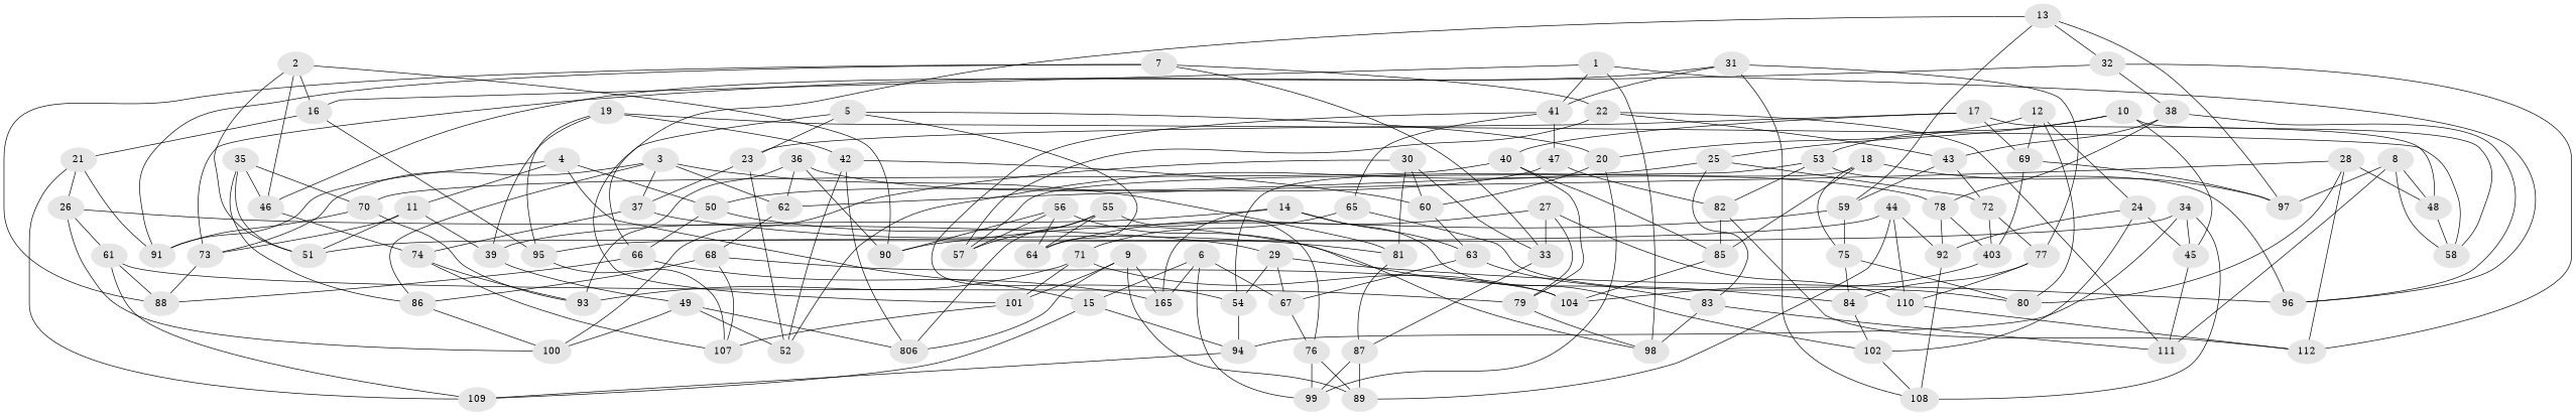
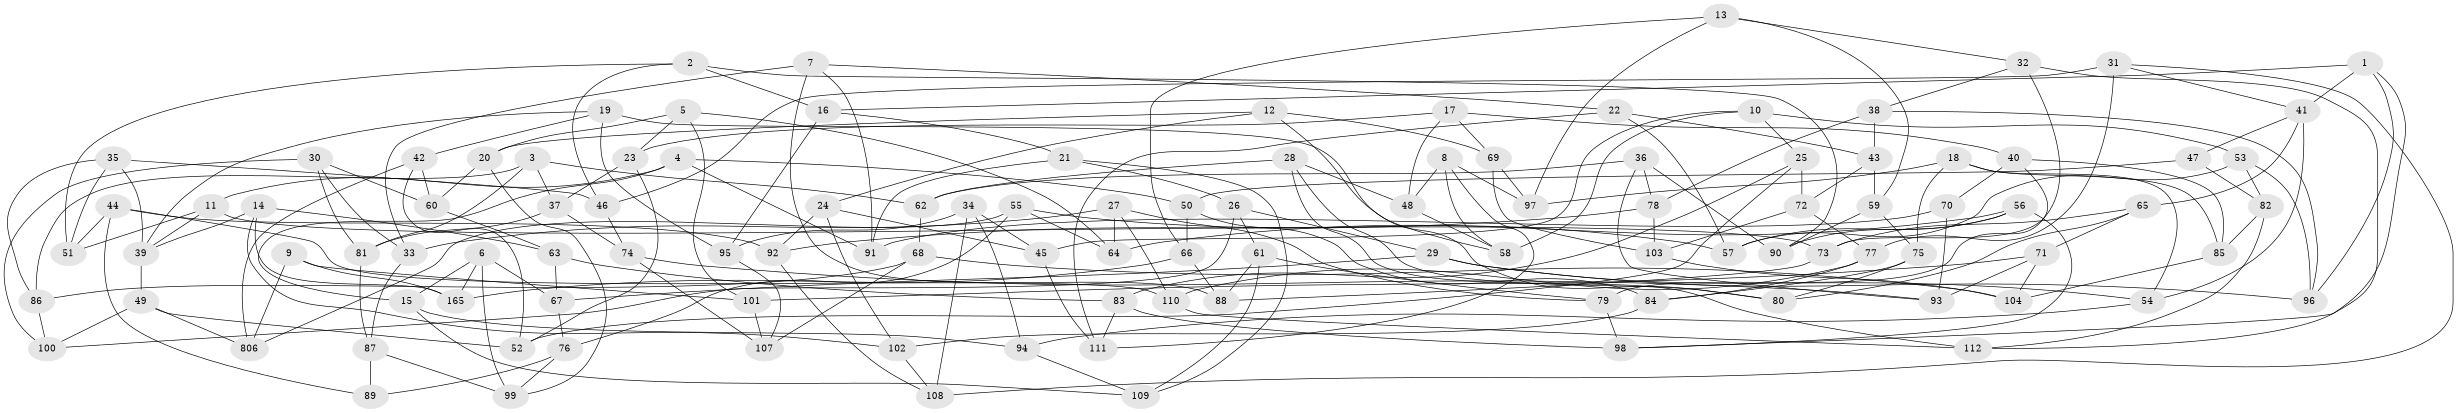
  graph {
    node [color=gray90 style=filled]
    1
    16
    41
    96
    98
    21
    95
    54
    47
    65
    2
    46
    51
    90
    74
    3
    37
    62
    81
    86
    68
    87
    100
    4
    11
    15
    50
    91
    39
    73
    94
    109
    66
    84
    5
    20
    23
    64
    101
    99
    60
    52
    107
    6
    67
    n46 [label=165]
    76
    7
    22
    33
    88
    111
    43
    57
    8
    48
    58
    97
    9
    89
    n61 [label=806]
    10
    25
    45
    53
    72
    83
    82
    49
    12
    24
    69
    80
    102
    92
-   103 [label=403]
+   103
    13
    32
    59
    112
    38
    75
    14
    63
    108
    26
    17
    40
    85
    79
    70
    18
    104
    19
    42
    29
    61
    77
    27
    110
    28
    30
    31
    78
    34
    35
    93
    36
    44
    71
    55
    56
    1 -- 16
    1 -- 41
    1 -- 96
    1 -- 98
    16 -- 21
    16 -- 95
    41 -- 54
    41 -- 47
    41 -- 65
    21 -- 91
    21 -- 109
    21 -- 26
    95 -- 107
    54 -- 94
    47 -- 50
    47 -- 82
-   3 -- 73
+   65 -- 73
    65 -- 80
    65 -- 71
    2 -- 16
    2 -- 46
    2 -- 51
    2 -- 90
    46 -- 74
    74 -- 107
    74 -- 93
    3 -- 37
    3 -- 62
    3 -- 81
    3 -- 86
    37 -- 74
    37 -- 81
    62 -- 68
    81 -- 87
    86 -- 100
    68 -- 86
    68 -- 107
    68 -- 104
    87 -- 99
    87 -- 89
    4 -- 11
    4 -- 15
    4 -- 50
    4 -- 91
    11 -- 51
    11 -- 39
    11 -- 73
    15 -- 94
    15 -- 109
    50 -- 66
    50 -- 84
    39 -- 49
    73 -- 88
    94 -- 109
    66 -- n46
    66 -- 88
    84 -- 102
    5 -- 20
    5 -- 23
    5 -- 64
    5 -- 101
    20 -- 99
    20 -- 60
    23 -- 37
    23 -- 52
    101 -- 107
    60 -- 63
    6 -- 15
    6 -- 99
    6 -- 67
    6 -- n46
    67 -- 76
    76 -- 99
    76 -- 89
    7 -- 91
    7 -- 22
    7 -- 33
    7 -- 88
    22 -- 111
    22 -- 43
    22 -- 57
    33 -- 87
    43 -- 72
    43 -- 59
    8 -- 111
    8 -- 48
    8 -- 58
    8 -- 97
    48 -- 58
    9 -- 101
    9 -- n46
-   9 -- 89
    9 -- n61
    10 -- 58
    10 -- 25
    10 -- 45
    10 -- 53
    25 -- 52
    25 -- 72
    25 -- 83
    45 -- 111
    53 -- 96
    53 -- 57
    53 -- 82
    72 -- 103
    72 -- 77
    83 -- 98
    83 -- 111
    82 -- 112
    82 -- 85
    49 -- 100
    49 -- 52
    49 -- n61
    12 -- 20
    12 -- 24
    12 -- 69
    12 -- 80
    24 -- 45
    24 -- 102
    24 -- 92
    69 -- 97
    69 -- 103
    102 -- 108
    92 -- 108
    103 -- 104
    13 -- 66
    13 -- 97
    13 -- 32
    13 -- 59
    32 -- 73
    32 -- 112
    32 -- 38
    59 -- 90
    59 -- 75
    38 -- 96
    38 -- 43
    38 -- 78
    75 -- 84
    75 -- 80
    14 -- 39
    14 -- n46
    14 -- 102
    14 -- 63
    63 -- 67
    63 -- 83
    26 -- 100
    26 -- 29
    26 -- 61
    17 -- 23
    17 -- 48
    17 -- 69
    17 -- 40
    40 -- 85
    40 -- 79
    40 -- 70
    85 -- 104
    79 -- 98
    70 -- 91
    70 -- 93
    18 -- 54
    18 -- 97
    18 -- 75
    18 -- 85
    19 -- 95
    19 -- 39
    19 -- 58
    19 -- 42
    42 -- 60
    42 -- 52
    42 -- n61
    29 -- 96
    29 -- 54
    29 -- 67
    61 -- 109
    61 -- 88
    61 -- 79
    77 -- 84
    77 -- 110
    27 -- 64
    27 -- 33
    27 -- 79
    27 -- 110
    110 -- 112
    28 -- 62
    28 -- 48
    28 -- 80
    28 -- 112
    30 -- 81
    30 -- 100
    30 -- 60
    30 -- 33
    31 -- 41
    31 -- 46
    31 -- 108
    31 -- 77
    78 -- 92
    78 -- 103
    34 -- 95
    34 -- 94
    34 -- 45
    34 -- 108
    35 -- 46
    35 -- 51
    35 -- 86
-   35 -- 70
+   35 -- 39
    36 -- 90
    36 -- 62
    36 -- 78
    36 -- 93
    44 -- 51
    44 -- 89
    44 -- 92
    44 -- 110
    71 -- 101
    71 -- 104
    71 -- 93
    55 -- 64
    55 -- 76
    55 -- 57
    55 -- n61
    56 -- 98
    56 -- 90
    56 -- 64
    56 -- 57
  }
